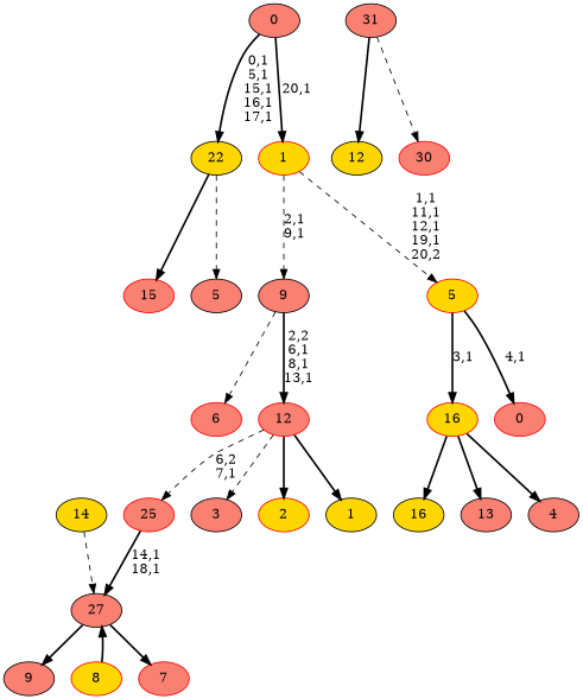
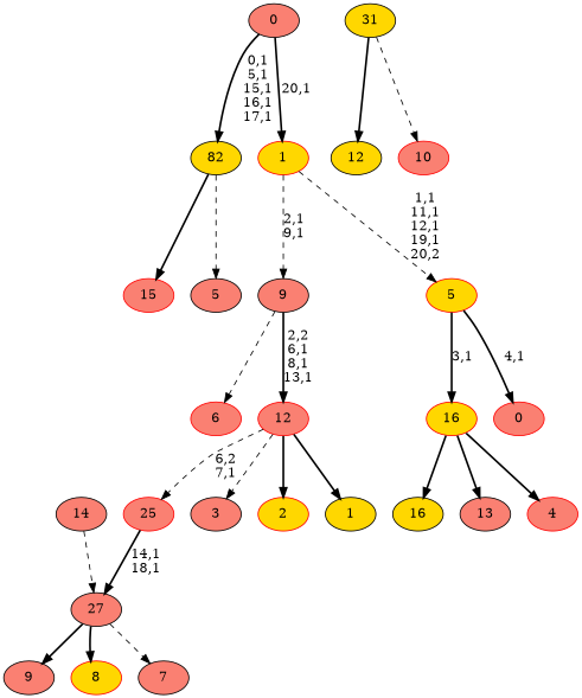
  digraph {
    node [color=black fillcolor=salmon style=filled]
    edge [style=bold]
    n1 [fillcolor=gold label=16]
    n2 [color=red label=15]
-   n3 [fillcolor=gold label=14]
+   n3 [label=14]
    27
    n5 [label=13]
    n6 [fillcolor=gold label=12]
-   n7 [color=red label=30]
-   31
+   n7 [color=red label=10]
+   31 [fillcolor=gold]
    n9 [label=9]
    n10 [color=red fillcolor=gold label=8]
-   n11 [color=red label=7]
+   n11 [label=7]
    25 [color=red]
    n13 [color=red label=6]
    n14 [label=5]
-   22 [fillcolor=gold]
-   n16 [label=4]
+   22 [fillcolor=gold label=82]
+   n16 [color=red label=4]
    16 [color=red fillcolor=gold]
    n18 [label=3]
    n19 [color=red fillcolor=gold label=2]
    n20 [fillcolor=gold label=1]
    12 [color=red]
    9
    n23 [color=red label=0]
    5 [color=red fillcolor=gold]
    1 [color=red fillcolor=gold]
    0
    n3 -> 27 [style=dashed]
    27 -> n9
-   n10 -> 27
-   27 -> n11
+   27 -> n10
+   27 -> n11 [style=dashed]
    31 -> n6
    31 -> n7 [style=dashed]
    25 -> 27 [label="14,1\n18,1"]
    22 -> n2
    22 -> n14 [style=dashed]
    16 -> n1
    16 -> n5
    16 -> n16
    12 -> 25 [label="6,2\n7,1" style=dashed]
    12 -> n18 [style=dashed]
    12 -> n19
    12 -> n20
    9 -> n13 [style=dashed]
    9 -> 12 [label="2,2\n6,1\n8,1\n13,1"]
    5 -> 16 [label="3,1"]
    5 -> n23 [label="4,1"]
    1 -> 9 [label="2,1\n9,1" style=dashed]
    1 -> 5 [label="1,1\n11,1\n12,1\n19,1\n20,2" style=dashed]
    0 -> 22 [label="0,1\n5,1\n15,1\n16,1\n17,1"]
    0 -> 1 [label="20,1"]
  }
